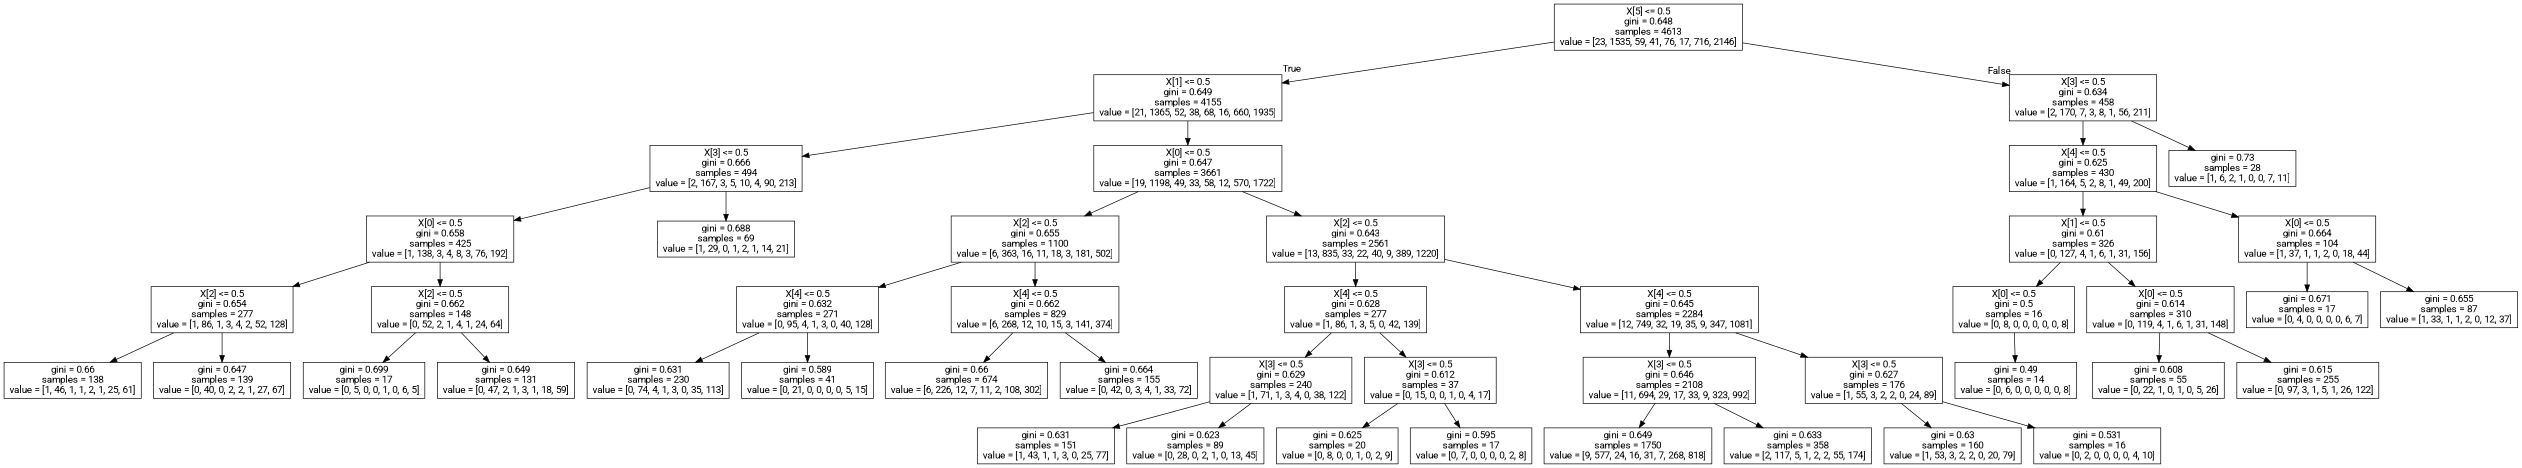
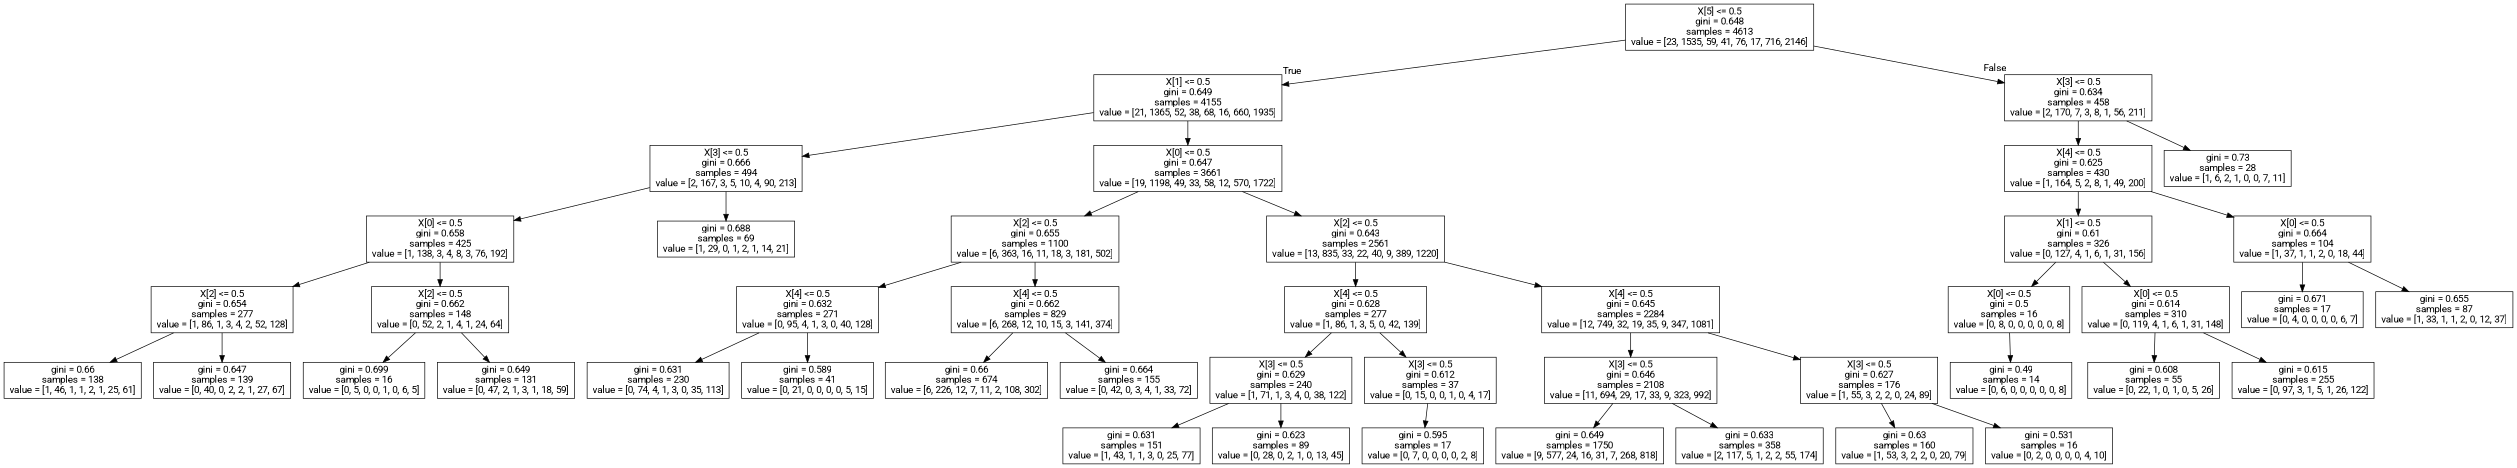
  digraph {
    fontname=Roboto
    node [fontname=Roboto shape=box]
    edge [fontname=Roboto]
    n1 [label="X[5] <= 0.5\ngini = 0.648\nsamples = 4613\nvalue = [23, 1535, 59, 41, 76, 17, 716, 2146]"]
    n2 [label="X[1] <= 0.5\ngini = 0.649\nsamples = 4155\nvalue = [21, 1365, 52, 38, 68, 16, 660, 1935]"]
    n3 [label="X[3] <= 0.5\ngini = 0.634\nsamples = 458\nvalue = [2, 170, 7, 3, 8, 1, 56, 211]"]
    n4 [label="X[3] <= 0.5\ngini = 0.666\nsamples = 494\nvalue = [2, 167, 3, 5, 10, 4, 90, 213]"]
    n5 [label="X[0] <= 0.5\ngini = 0.647\nsamples = 3661\nvalue = [19, 1198, 49, 33, 58, 12, 570, 1722]"]
    n6 [label="X[4] <= 0.5\ngini = 0.625\nsamples = 430\nvalue = [1, 164, 5, 2, 8, 1, 49, 200]"]
    n7 [label="gini = 0.73\nsamples = 28\nvalue = [1, 6, 2, 1, 0, 0, 7, 11]"]
    n8 [label="X[0] <= 0.5\ngini = 0.658\nsamples = 425\nvalue = [1, 138, 3, 4, 8, 3, 76, 192]"]
    n9 [label="gini = 0.688\nsamples = 69\nvalue = [1, 29, 0, 1, 2, 1, 14, 21]"]
    n10 [label="X[2] <= 0.5\ngini = 0.655\nsamples = 1100\nvalue = [6, 363, 16, 11, 18, 3, 181, 502]"]
    n11 [label="X[2] <= 0.5\ngini = 0.643\nsamples = 2561\nvalue = [13, 835, 33, 22, 40, 9, 389, 1220]"]
    n12 [label="X[2] <= 0.5\ngini = 0.654\nsamples = 277\nvalue = [1, 86, 1, 3, 4, 2, 52, 128]"]
    n13 [label="X[2] <= 0.5\ngini = 0.662\nsamples = 148\nvalue = [0, 52, 2, 1, 4, 1, 24, 64]"]
    n14 [label="gini = 0.66\nsamples = 138\nvalue = [1, 46, 1, 1, 2, 1, 25, 61]"]
    n15 [label="gini = 0.647\nsamples = 139\nvalue = [0, 40, 0, 2, 2, 1, 27, 67]"]
-   n16 [label="gini = 0.699\nsamples = 17\nvalue = [0, 5, 0, 0, 1, 0, 6, 5]"]
+   n16 [label="gini = 0.699\nsamples = 16\nvalue = [0, 5, 0, 0, 1, 0, 6, 5]"]
    n17 [label="gini = 0.649\nsamples = 131\nvalue = [0, 47, 2, 1, 3, 1, 18, 59]"]
    n18 [label="X[4] <= 0.5\ngini = 0.632\nsamples = 271\nvalue = [0, 95, 4, 1, 3, 0, 40, 128]"]
    n19 [label="X[4] <= 0.5\ngini = 0.662\nsamples = 829\nvalue = [6, 268, 12, 10, 15, 3, 141, 374]"]
    n20 [label="X[4] <= 0.5\ngini = 0.628\nsamples = 277\nvalue = [1, 86, 1, 3, 5, 0, 42, 139]"]
    n21 [label="X[4] <= 0.5\ngini = 0.645\nsamples = 2284\nvalue = [12, 749, 32, 19, 35, 9, 347, 1081]"]
    n22 [label="gini = 0.631\nsamples = 230\nvalue = [0, 74, 4, 1, 3, 0, 35, 113]"]
    n23 [label="gini = 0.589\nsamples = 41\nvalue = [0, 21, 0, 0, 0, 0, 5, 15]"]
    n24 [label="gini = 0.66\nsamples = 674\nvalue = [6, 226, 12, 7, 11, 2, 108, 302]"]
    n25 [label="gini = 0.664\nsamples = 155\nvalue = [0, 42, 0, 3, 4, 1, 33, 72]"]
    n26 [label="X[3] <= 0.5\ngini = 0.629\nsamples = 240\nvalue = [1, 71, 1, 3, 4, 0, 38, 122]"]
    n27 [label="X[3] <= 0.5\ngini = 0.612\nsamples = 37\nvalue = [0, 15, 0, 0, 1, 0, 4, 17]"]
    n28 [label="X[3] <= 0.5\ngini = 0.646\nsamples = 2108\nvalue = [11, 694, 29, 17, 33, 9, 323, 992]"]
    n29 [label="X[3] <= 0.5\ngini = 0.627\nsamples = 176\nvalue = [1, 55, 3, 2, 2, 0, 24, 89]"]
    n30 [label="gini = 0.631\nsamples = 151\nvalue = [1, 43, 1, 1, 3, 0, 25, 77]"]
    n31 [label="gini = 0.623\nsamples = 89\nvalue = [0, 28, 0, 2, 1, 0, 13, 45]"]
-   n32 [label="gini = 0.625\nsamples = 20\nvalue = [0, 8, 0, 0, 1, 0, 2, 9]"]
    n33 [label="gini = 0.595\nsamples = 17\nvalue = [0, 7, 0, 0, 0, 0, 2, 8]"]
    n34 [label="gini = 0.649\nsamples = 1750\nvalue = [9, 577, 24, 16, 31, 7, 268, 818]"]
    n35 [label="gini = 0.633\nsamples = 358\nvalue = [2, 117, 5, 1, 2, 2, 55, 174]"]
    n36 [label="gini = 0.63\nsamples = 160\nvalue = [1, 53, 3, 2, 2, 0, 20, 79]"]
    n37 [label="gini = 0.531\nsamples = 16\nvalue = [0, 2, 0, 0, 0, 0, 4, 10]"]
    n38 [label="X[1] <= 0.5\ngini = 0.61\nsamples = 326\nvalue = [0, 127, 4, 1, 6, 1, 31, 156]"]
    n39 [label="X[0] <= 0.5\ngini = 0.664\nsamples = 104\nvalue = [1, 37, 1, 1, 2, 0, 18, 44]"]
    n40 [label="X[0] <= 0.5\ngini = 0.5\nsamples = 16\nvalue = [0, 8, 0, 0, 0, 0, 0, 8]"]
    n41 [label="X[0] <= 0.5\ngini = 0.614\nsamples = 310\nvalue = [0, 119, 4, 1, 6, 1, 31, 148]"]
    n42 [label="gini = 0.671\nsamples = 17\nvalue = [0, 4, 0, 0, 0, 0, 6, 7]"]
    n43 [label="gini = 0.655\nsamples = 87\nvalue = [1, 33, 1, 1, 2, 0, 12, 37]"]
    n44 [label="gini = 0.49\nsamples = 14\nvalue = [0, 6, 0, 0, 0, 0, 0, 8]"]
    n45 [label="gini = 0.608\nsamples = 55\nvalue = [0, 22, 1, 0, 1, 0, 5, 26]"]
    n46 [label="gini = 0.615\nsamples = 255\nvalue = [0, 97, 3, 1, 5, 1, 26, 122]"]
    n1 -> n2 [headlabel=True labelangle=45 labeldistance=2.5]
    n1 -> n3 [headlabel=False labelangle=-45 labeldistance=2.5]
    n2 -> n4
    n2 -> n5
    n3 -> n6
    n3 -> n7
    n4 -> n8
    n4 -> n9
    n5 -> n10
    n5 -> n11
    n6 -> n38
    n6 -> n39
    n8 -> n12
    n8 -> n13
    n10 -> n18
    n10 -> n19
    n11 -> n20
    n11 -> n21
    n12 -> n14
    n12 -> n15
    n13 -> n16
    n13 -> n17
    n18 -> n22
    n18 -> n23
    n19 -> n24
    n19 -> n25
    n20 -> n26
    n20 -> n27
    n21 -> n28
    n21 -> n29
    n26 -> n30
    n26 -> n31
-   n27 -> n32
    n27 -> n33
    n28 -> n34
    n28 -> n35
    n29 -> n36
    n29 -> n37
    n38 -> n40
    n38 -> n41
    n39 -> n42
    n39 -> n43
    n40 -> n44
    n41 -> n45
    n41 -> n46
  }
